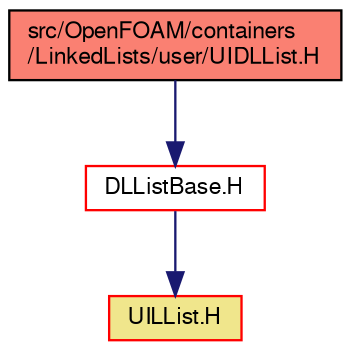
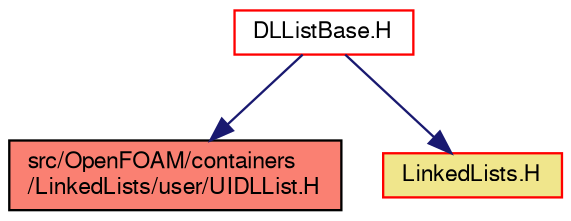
  digraph {
    node [color=red fontname=FreeSans fontsize=10 shape=record style=filled]
    edge [color=midnightblue fontname=FreeSans fontsize=10 labelfontname=FreeSans labelfontsize=10 style=solid]
    n1 [color=black fillcolor=salmon fontcolor=black height=0.2 label="src/OpenFOAM/containers\l/LinkedLists/user/UIDLList.H" width=0.4]
    n2 [fillcolor=white height=0.2 label="DLListBase.H" width=0.4]
-   n3 [fillcolor=khaki height=0.2 label="UILList.H" width=0.4]
-   n1 -> n2
+   n3 [fillcolor=khaki height=0.2 label="LinkedLists.H" width=0.4]
+   n2 -> n1
    n2 -> n3
  }
